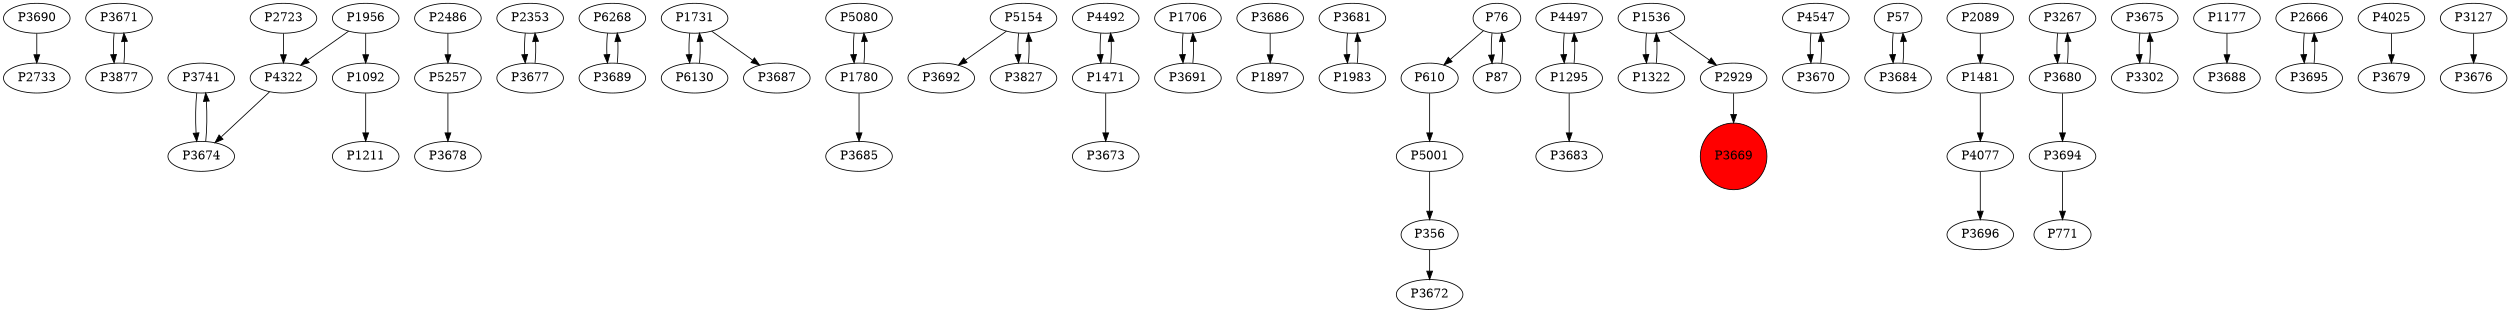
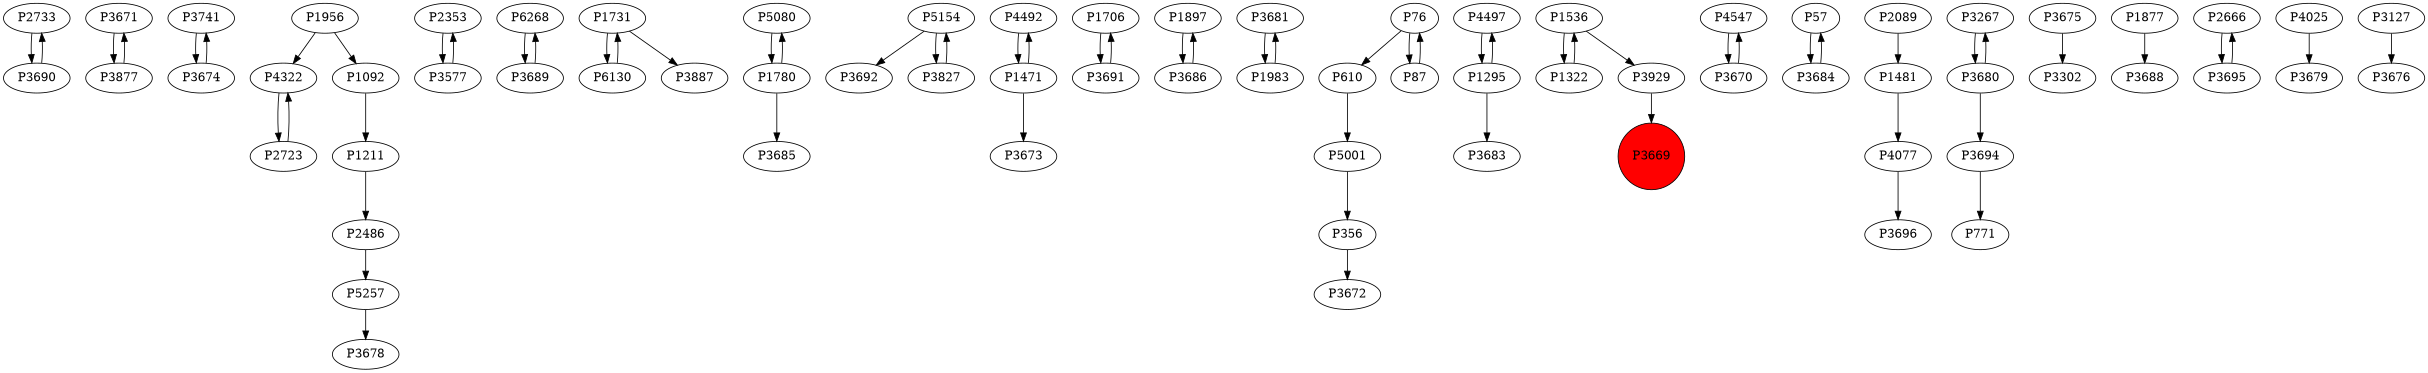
  digraph {
    P2733
    P3690
    P3671
    P3877
    P3741
    P3674
    P5257
    P3678
    P2353
-   P3677
+   P3677 [label=P3577]
    P6268
    P3689
    P4322
    P2723
    P1956
    P1092
    P1731
    P6130
-   P3687
+   P3687 [label=P3887]
    P5080
    P1780
    P3685
    P5154
    P3692
    P3827
    P4492
    P1471
    P3673
    P1706
    P3691
    n31 [label=P1897]
    P3686
    P3681
    P1983
    P1211
    P2486
    P76
    P610
    P87
    P5001
    P356
    P4497
    P1295
    P3683
    P1536
    P1322
-   P3929 [label=P2929]
+   P3929
    P3669 [fillcolor=red shape=circle style=filled]
    P4547
    P3670
    P57
    P3684
    P1481
    P4077
    P3696
    P3267
    P3680
    P3694
    P3672
    P771
    P2089
    P3675
    P3302
-   P1877 [label=P1177]
+   P1877
    P3688
    P2666
    P3695
    P4025
    P3679
    P3127
    P3676
+   P2733 -> P3690
    P3690 -> P2733
    P3671 -> P3877
    P3877 -> P3671
    P3741 -> P3674
    P3674 -> P3741
    P5257 -> P3678
    P2353 -> P3677
    P3677 -> P2353
    P6268 -> P3689
    P3689 -> P6268
-   P4322 -> P3674
+   P4322 -> P2723
    P2723 -> P4322
    P1956 -> P4322
    P1956 -> P1092
    P1092 -> P1211
    P1731 -> P6130
    P1731 -> P3687
    P6130 -> P1731
    P5080 -> P1780
    P1780 -> P5080
    P1780 -> P3685
    P5154 -> P3692
    P5154 -> P3827
    P3827 -> P5154
    P4492 -> P1471
    P1471 -> P4492
    P1471 -> P3673
    P1706 -> P3691
    P3691 -> P1706
+   n31 -> P3686
    P3686 -> n31
    P3681 -> P1983
    P1983 -> P3681
+   P1211 -> P2486
    P2486 -> P5257
    P76 -> P610
    P76 -> P87
    P610 -> P5001
    P87 -> P76
    P5001 -> P356
    P356 -> P3672
    P4497 -> P1295
    P1295 -> P4497
    P1295 -> P3683
    P1536 -> P1322
    P1536 -> P3929
    P1322 -> P1536
    P3929 -> P3669
    P4547 -> P3670
    P3670 -> P4547
    P57 -> P3684
    P3684 -> P57
    P1481 -> P4077
    P4077 -> P3696
    P3267 -> P3680
    P3680 -> P3267
    P3680 -> P3694
    P3694 -> P771
    P2089 -> P1481
    P3675 -> P3302
-   P3302 -> P3675
    P1877 -> P3688
    P2666 -> P3695
    P3695 -> P2666
    P4025 -> P3679
    P3127 -> P3676
  }
